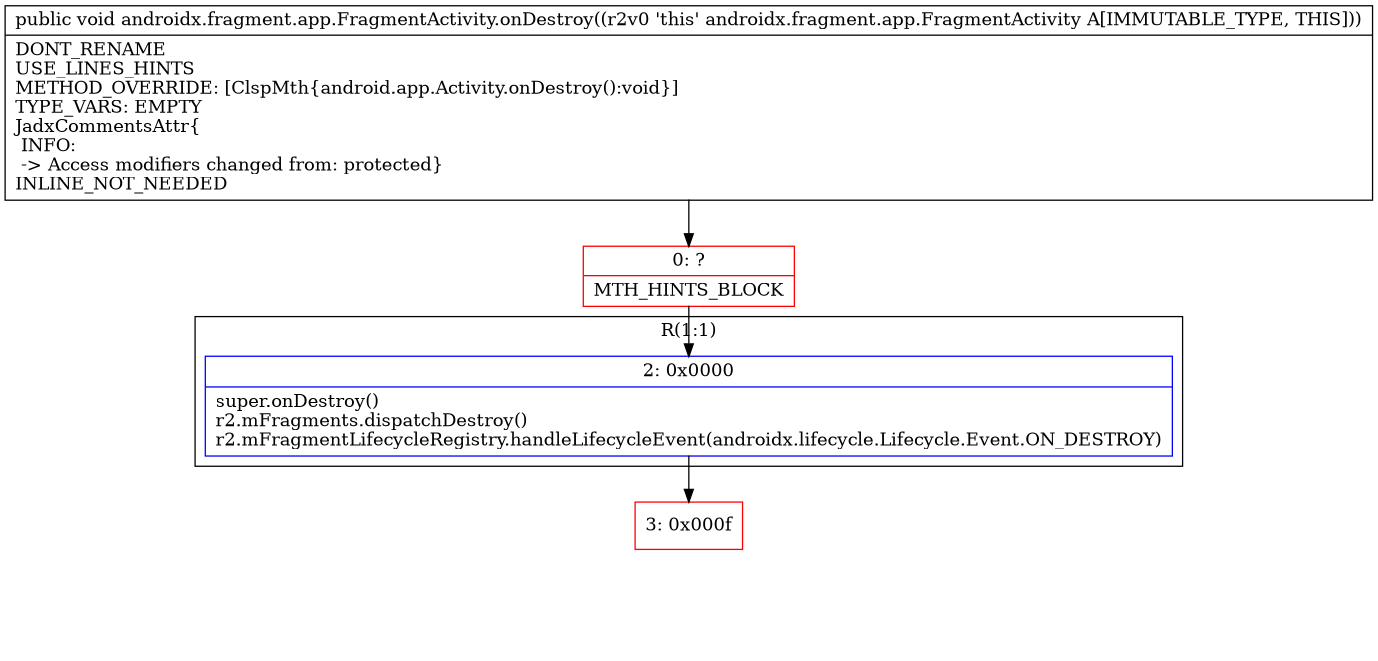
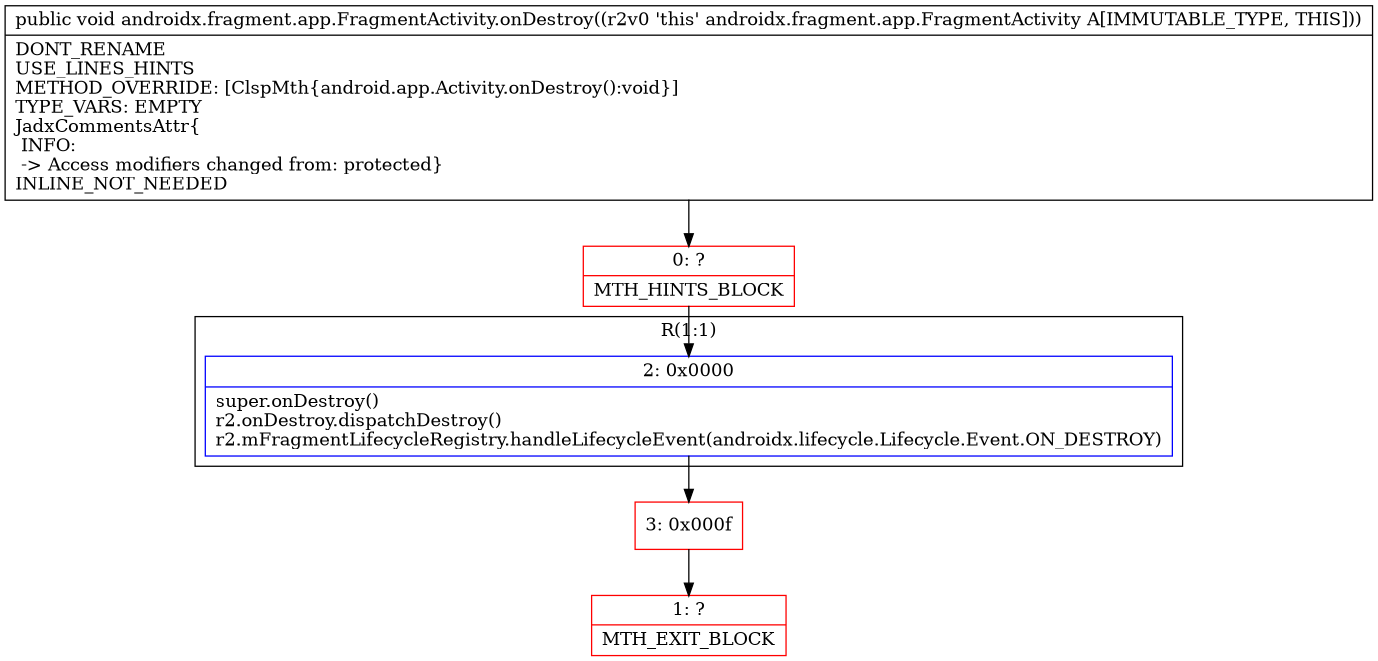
  digraph {
    node [color=red shape=record]
-   n1 [color=blue label="{2\:\ 0x0000|super.onDestroy()\lr2.mFragments.dispatchDestroy()\lr2.mFragmentLifecycleRegistry.handleLifecycleEvent(androidx.lifecycle.Lifecycle.Event.ON_DESTROY)\l}"]
+   n1 [color=blue label="{2\:\ 0x0000|super.onDestroy()\lr2.onDestroy.dispatchDestroy()\lr2.mFragmentLifecycleRegistry.handleLifecycleEvent(androidx.lifecycle.Lifecycle.Event.ON_DESTROY)\l}"]
    n2 [label="{3\:\ 0x000f}"]
+   n3 [label="{1\:\ ?|MTH_EXIT_BLOCK\l}"]
    n4 [label="{0\:\ ?|MTH_HINTS_BLOCK\l}"]
    n5 [label="{public void androidx.fragment.app.FragmentActivity.onDestroy((r2v0 'this' androidx.fragment.app.FragmentActivity A[IMMUTABLE_TYPE, THIS]))  | DONT_RENAME\lUSE_LINES_HINTS\lMETHOD_OVERRIDE: [ClspMth\{android.app.Activity.onDestroy():void\}]\lTYPE_VARS: EMPTY\lJadxCommentsAttr\{\l INFO: \l \-\> Access modifiers changed from: protected\}\lINLINE_NOT_NEEDED\l}" color=""]
    subgraph cluster_1 {
      label="R(1:1)"
      n1
    }
    n1 -> n2
+   n2 -> n3
    n4 -> n1
    n5 -> n4
  }
